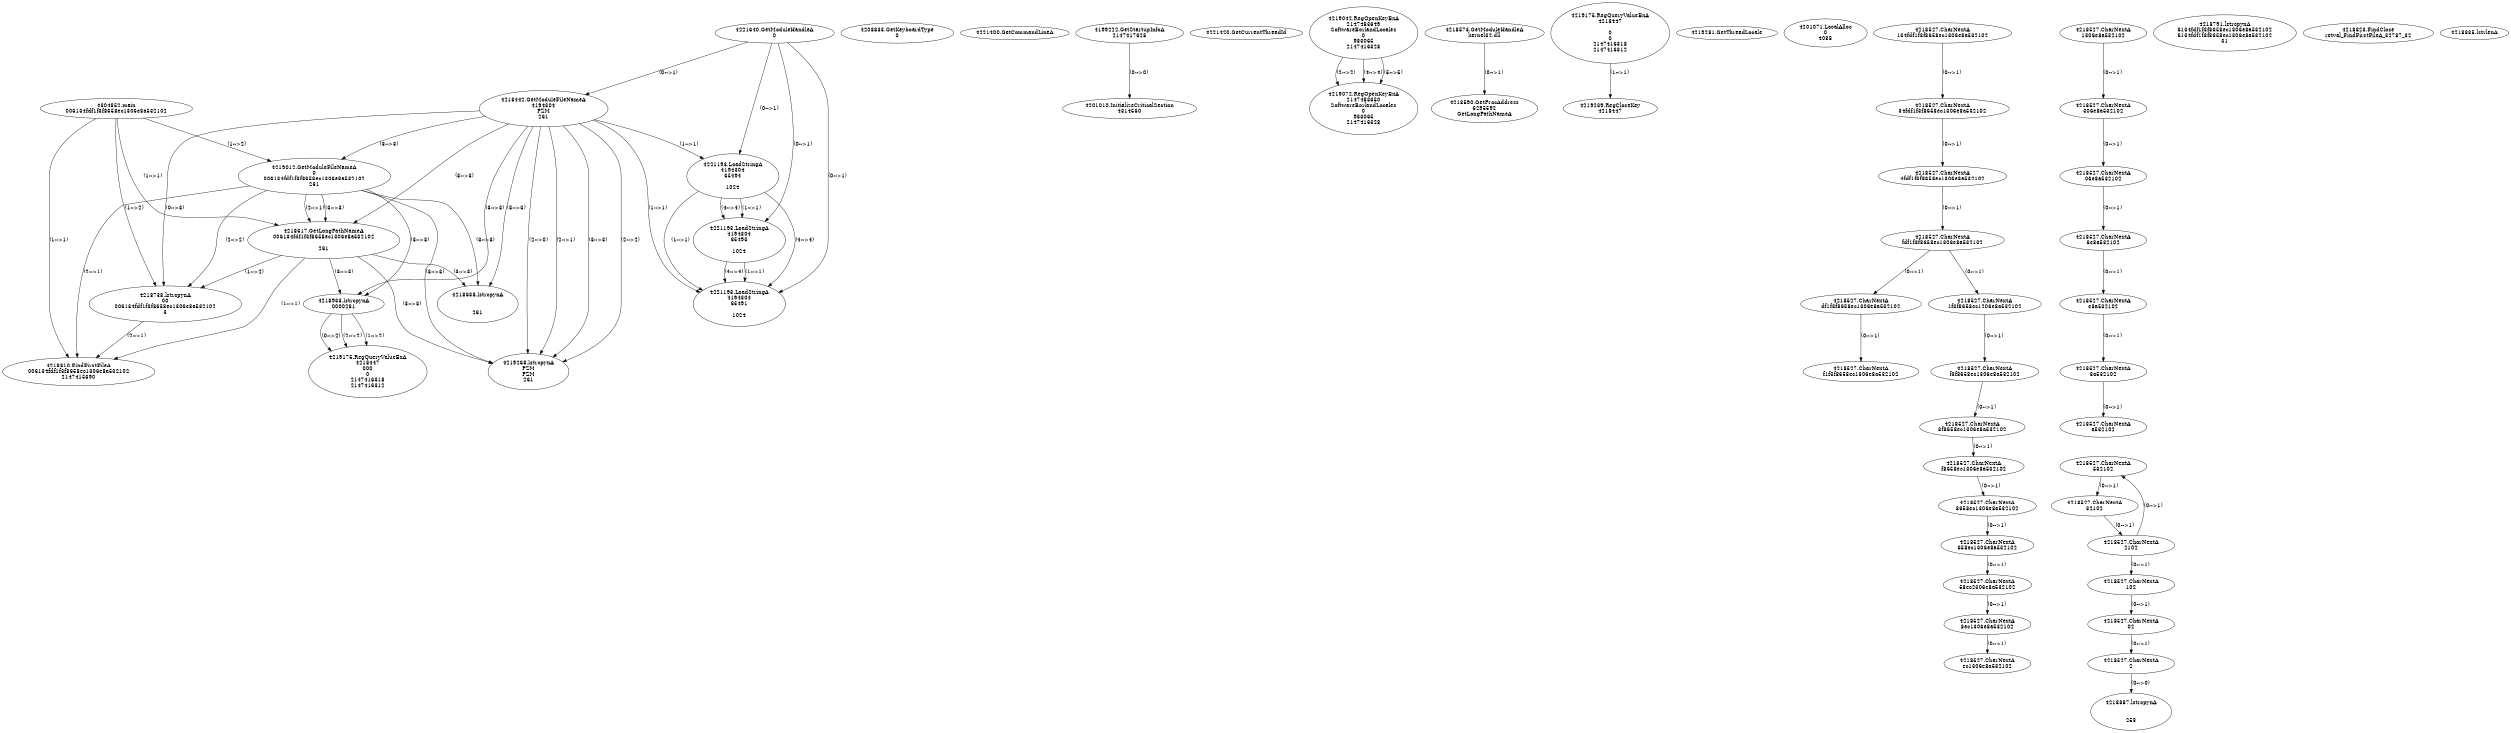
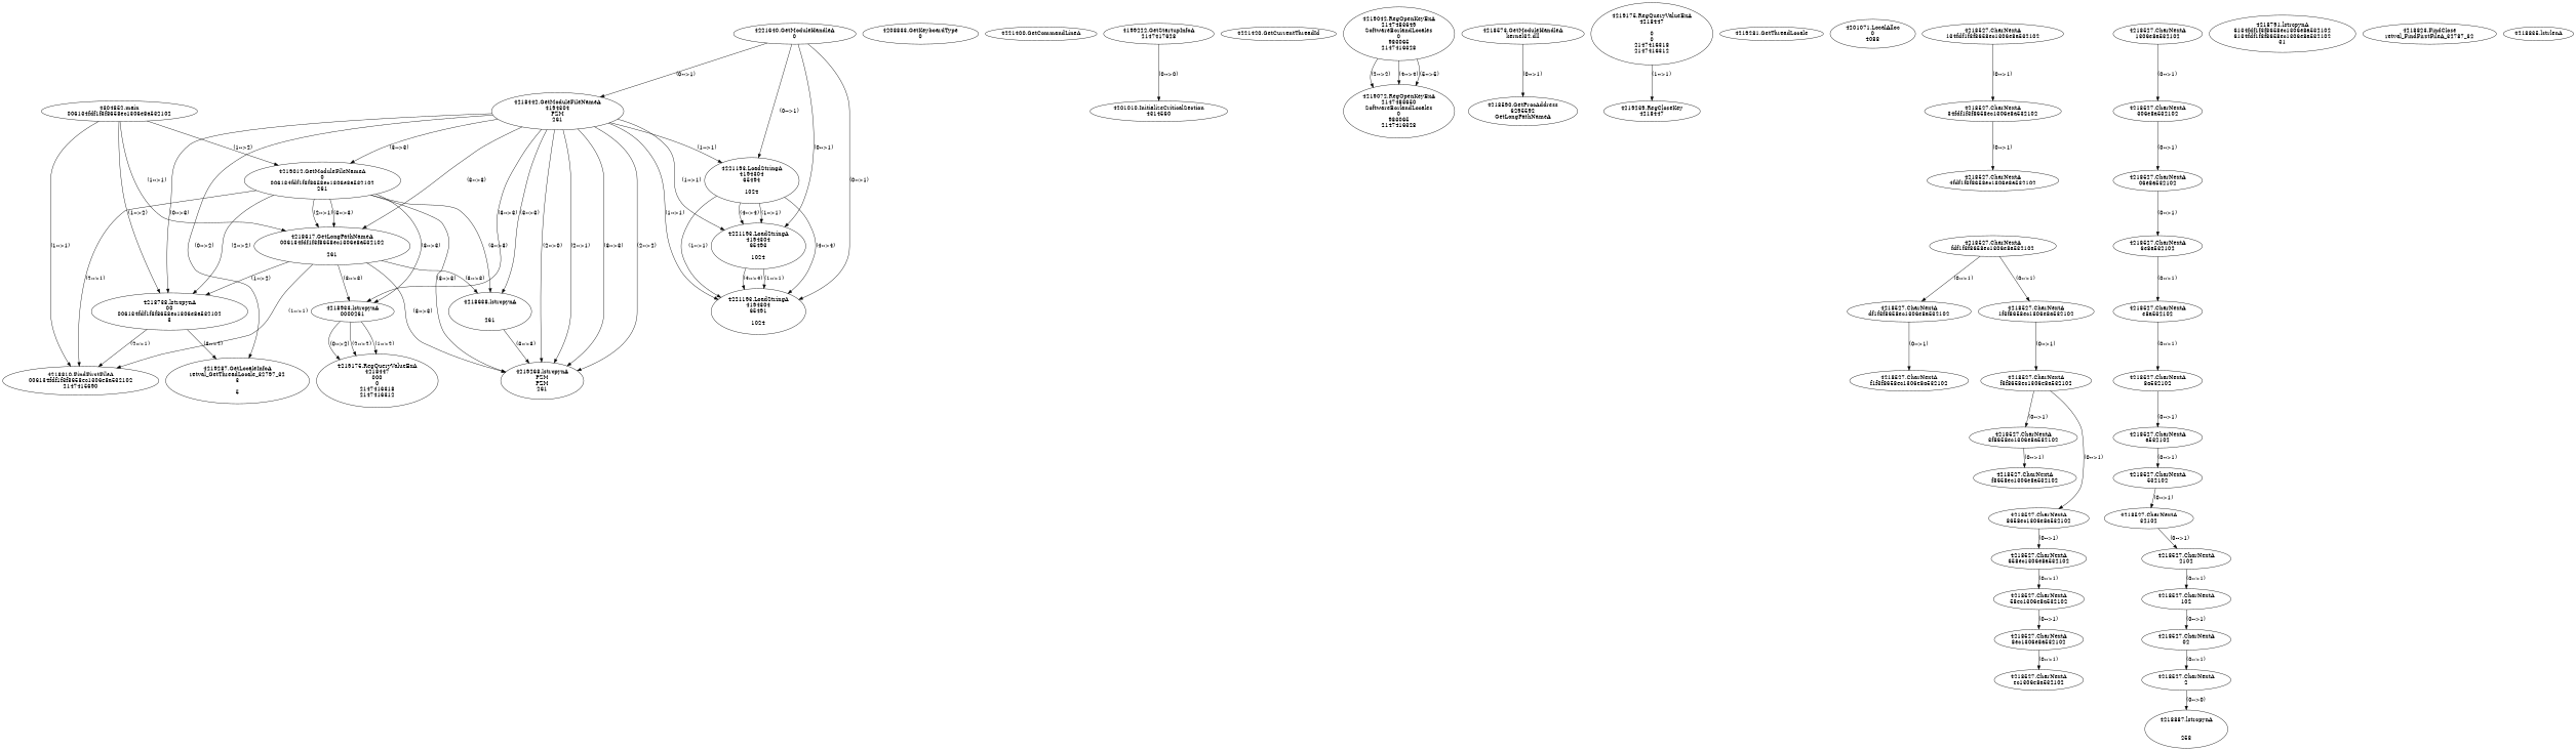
  digraph {
    n1 [label="4304852.main\n006134fdf1f3f8658ec1306e8a532102"]
    n2 [label="4219012.GetModuleFileNameA\n0\n006134fdf1f3f8658ec1306e8a532102\n261"]
    n3 [label="4218617.GetLongPathNameA\n006134fdf1f3f8658ec1306e8a532102\n\n261"]
    n4 [label="4218738.lstrcpynA\n00\n006134fdf1f3f8658ec1306e8a532102\n3"]
    n5 [label="4218810.FindFirstFileA\n006134fdf1f3f8658ec1306e8a532102\n2147415690"]
    n6 [label="4218638.lstrcpynA\n\n\n261"]
    n7 [label="4219268.lstrcpynA\nPZM\nPZM\n261"]
    n8 [label="4218933.lstrcpynA\n0000261"]
+   n9 [label="4219287.GetLocaleInfoA\nretval_GetThreadLocale_32797_32\n3\n\n5"]
    n10 [label="4221640.GetModuleHandleA\n0"]
    n11 [label="4218442.GetModuleFileNameA\n4194304\nPZM\n261"]
    n12 [label="4221193.LoadStringA\n4194304\n65494\n\n1024"]
    n13 [label="4221193.LoadStringA\n4194304\n65493\n\n1024"]
    n14 [label="4221193.LoadStringA\n4194304\n65491\n\n1024"]
    n15 [label="4208833.GetKeyboardType\n0"]
    n16 [label="4221400.GetCommandLineA\n"]
    n17 [label="4199222.GetStartupInfoA\n2147417628"]
    n18 [label="4201010.InitializeCriticalSection\n4314560"]
    n19 [label="4221420.GetCurrentThreadId\n"]
    n20 [label="4219175.RegQueryValueExA\n4218447\n000\n0\n2147416318\n2147416312"]
    n21 [label="4219042.RegOpenKeyExA\n2147483649\nSoftware\Borland\Locales\n0\n983065\n2147416328"]
    n22 [label="4219072.RegOpenKeyExA\n2147483650\nSoftware\Borland\Locales\n0\n983065\n2147416328"]
    n23 [label="4218573.GetModuleHandleA\nkernel32.dll"]
    n24 [label="4218590.GetProcAddress\n6295592\nGetLongPathNameA"]
    n25 [label="4219175.RegQueryValueExA\n4218447\n\n0\n0\n2147416318\n2147416312"]
    n26 [label="4219239.RegCloseKey\n4218447"]
    n27 [label="4219281.GetThreadLocale\n"]
    n28 [label="4201071.LocalAlloc\n0\n4088"]
    n29 [label="4218527.CharNextA\n134fdf1f3f8658ec1306e8a532102"]
    n30 [label="4218527.CharNextA\n34fdf1f3f8658ec1306e8a532102"]
    n31 [label="4218527.CharNextA\n4fdf1f3f8658ec1306e8a532102"]
    n32 [label="4218527.CharNextA\nfdf1f3f8658ec1306e8a532102"]
    n33 [label="4218527.CharNextA\ndf1f3f8658ec1306e8a532102"]
-   n34 [label="4218527.CharNextA\n1f3f8658ec1206e8a532102"]
+   n34 [label="4218527.CharNextA\n1f3f8658ec1306e8a532102"]
    n35 [label="4218527.CharNextA\nf1f3f8658ec1306e8a532102"]
    n36 [label="4218527.CharNextA\nf3f8658ec1306e8a532102"]
    n37 [label="4218527.CharNextA\n3f8658ec1306e8a532102"]
    n38 [label="4218527.CharNextA\nf8658ec1306e8a532102"]
    n39 [label="4218527.CharNextA\n8658ec1306e8a532102"]
    n40 [label="4218527.CharNextA\n658ec1306e8a532102"]
-   n41 [label="4218527.CharNextA\n58ec2306e8a532102"]
+   n41 [label="4218527.CharNextA\n58ec1306e8a532102"]
    n42 [label="4218527.CharNextA\n8ec1306e8a532102"]
    n43 [label="4218527.CharNextA\nec1306e8a532102"]
    n44 [label="4218527.CharNextA\n1306e8a532102"]
    n45 [label="4218527.CharNextA\n306e8a532102"]
    n46 [label="4218527.CharNextA\n06e8a532102"]
    n47 [label="4218527.CharNextA\n6e8a532102"]
    n48 [label="4218527.CharNextA\ne8a532102"]
    n49 [label="4218527.CharNextA\n8a532102"]
    n50 [label="4218527.CharNextA\na532102"]
    n51 [label="4218527.CharNextA\n532102"]
    n52 [label="4218527.CharNextA\n32102"]
    n53 [label="4218527.CharNextA\n2102"]
    n54 [label="4218527.CharNextA\n102"]
    n55 [label="4218527.CharNextA\n02"]
    n56 [label="4218527.CharNextA\n2"]
    n57 [label="4218887.lstrcpynA\n\n\n258"]
    n58 [label="4218791.lstrcpynA\n6134fdf1f3f8658ec1306e8a532102\n6134fdf1f3f8658ec1306e8a532102\n31"]
    n59 [label="4218823.FindClose\nretval_FindFirstFileA_32787_32"]
    n60 [label="4218835.lstrlenA\n"]
    n1 -> n2 [label="(1-->2)"]
    n1 -> n3 [label="(1-->1)"]
    n1 -> n4 [label="(1-->2)"]
    n1 -> n5 [label="(1-->1)"]
    n2 -> n3 [label="(2-->1)"]
    n2 -> n3 [label="(3-->3)"]
    n2 -> n4 [label="(2-->2)"]
    n2 -> n5 [label="(2-->1)"]
    n2 -> n6 [label="(3-->3)"]
    n2 -> n7 [label="(3-->3)"]
    n2 -> n8 [label="(3-->3)"]
    n3 -> n4 [label="(1-->2)"]
    n3 -> n5 [label="(1-->1)"]
    n3 -> n6 [label="(3-->3)"]
    n3 -> n7 [label="(3-->3)"]
    n3 -> n8 [label="(3-->3)"]
    n4 -> n5 [label="(2-->1)"]
+   n4 -> n9 [label="(3-->2)"]
+   n6 -> n7 [label="(3-->3)"]
    n8 -> n20 [label="(1-->2)"]
    n8 -> n20 [label="(2-->2)"]
    n8 -> n20 [label="(0-->2)"]
    n10 -> n11 [label="(0-->1)"]
    n10 -> n12 [label="(0-->1)"]
    n10 -> n13 [label="(0-->1)"]
    n10 -> n14 [label="(0-->1)"]
    n11 -> n2 [label="(3-->3)"]
    n11 -> n3 [label="(3-->3)"]
    n11 -> n4 [label="(0-->3)"]
    n11 -> n6 [label="(3-->3)"]
    n11 -> n7 [label="(2-->1)"]
    n11 -> n7 [label="(2-->2)"]
    n11 -> n7 [label="(3-->3)"]
    n11 -> n7 [label="(2-->0)"]
    n11 -> n8 [label="(3-->3)"]
+   n11 -> n9 [label="(0-->2)"]
    n11 -> n12 [label="(1-->1)"]
+   n11 -> n13 [label="(1-->1)"]
    n11 -> n14 [label="(1-->1)"]
    n12 -> n13 [label="(1-->1)"]
    n12 -> n13 [label="(4-->4)"]
    n12 -> n14 [label="(1-->1)"]
    n12 -> n14 [label="(4-->4)"]
    n13 -> n14 [label="(1-->1)"]
    n13 -> n14 [label="(4-->4)"]
    n17 -> n18 [label="(0-->0)"]
    n21 -> n22 [label="(2-->2)"]
    n21 -> n22 [label="(4-->4)"]
    n21 -> n22 [label="(5-->5)"]
    n23 -> n24 [label="(0-->1)"]
    n25 -> n26 [label="(1-->1)"]
    n29 -> n30 [label="(0-->1)"]
    n30 -> n31 [label="(0-->1)"]
-   n31 -> n32 [label="(0-->1)"]
    n32 -> n33 [label="(0-->1)"]
    n32 -> n34 [label="(0-->1)"]
    n33 -> n35 [label="(0-->1)"]
    n34 -> n36 [label="(0-->1)"]
    n36 -> n37 [label="(0-->1)"]
    n37 -> n38 [label="(0-->1)"]
-   n38 -> n39 [label="(0-->1)"]
+   n36 -> n39 [label="(0-->1)"]
    n39 -> n40 [label="(0-->1)"]
    n40 -> n41 [label="(0-->1)"]
    n41 -> n42 [label="(0-->1)"]
    n42 -> n43 [label="(0-->1)"]
    n44 -> n45 [label="(0-->1)"]
    n45 -> n46 [label="(0-->1)"]
    n46 -> n47 [label="(0-->1)"]
    n47 -> n48 [label="(0-->1)"]
    n48 -> n49 [label="(0-->1)"]
    n49 -> n50 [label="(0-->1)"]
-   n53 -> n51 [label="(0-->1)"]
+   n50 -> n51 [label="(0-->1)"]
    n51 -> n52 [label="(0-->1)"]
    n52 -> n53 [label="(0-->1)"]
    n53 -> n54 [label="(0-->1)"]
    n54 -> n55 [label="(0-->1)"]
    n55 -> n56 [label="(0-->1)"]
    n56 -> n57 [label="(0-->0)"]
  }
